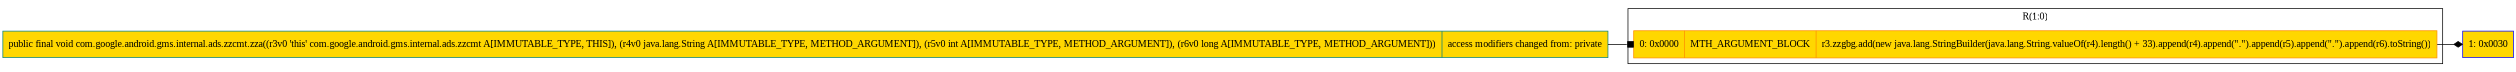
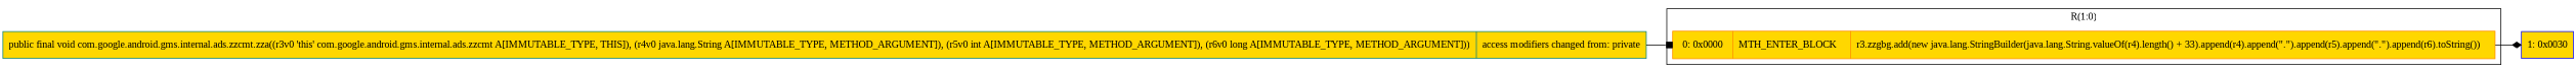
  digraph {
    rankdir=LR
    fontname="Liberation Serif"
    node [shape=record style=filled fillcolor=gold fontname="Liberation Serif"]
    edge [fontname="Liberation Serif"]
-   n1 [color=darkorange label="{0\:\ 0x0000|MTH_ARGUMENT_BLOCK\l|r3.zzgbg.add(new java.lang.StringBuilder(java.lang.String.valueOf(r4).length() + 33).append(r4).append(\".\").append(r5).append(\".\").append(r6).toString())\l}"]
+   n1 [color=darkorange label="{0\:\ 0x0000|MTH_ENTER_BLOCK\l|r3.zzgbg.add(new java.lang.StringBuilder(java.lang.String.valueOf(r4).length() + 33).append(r4).append(\".\").append(r5).append(\".\").append(r6).toString())\l}"]
    n2 [color=blue label="{1\:\ 0x0030}"]
    n3 [label="{public final void com.google.android.gms.internal.ads.zzcmt.zza((r3v0 'this' com.google.android.gms.internal.ads.zzcmt A[IMMUTABLE_TYPE, THIS]), (r4v0 java.lang.String A[IMMUTABLE_TYPE, METHOD_ARGUMENT]), (r5v0 int A[IMMUTABLE_TYPE, METHOD_ARGUMENT]), (r6v0 long A[IMMUTABLE_TYPE, METHOD_ARGUMENT]))  | access modifiers changed from: private\l}" color=teal]
    subgraph cluster_1 {
      label="R(1:0)"
      n1
    }
    n1 -> n2 [arrowhead=diamond]
    n3 -> n1 [arrowhead=box]
  }
